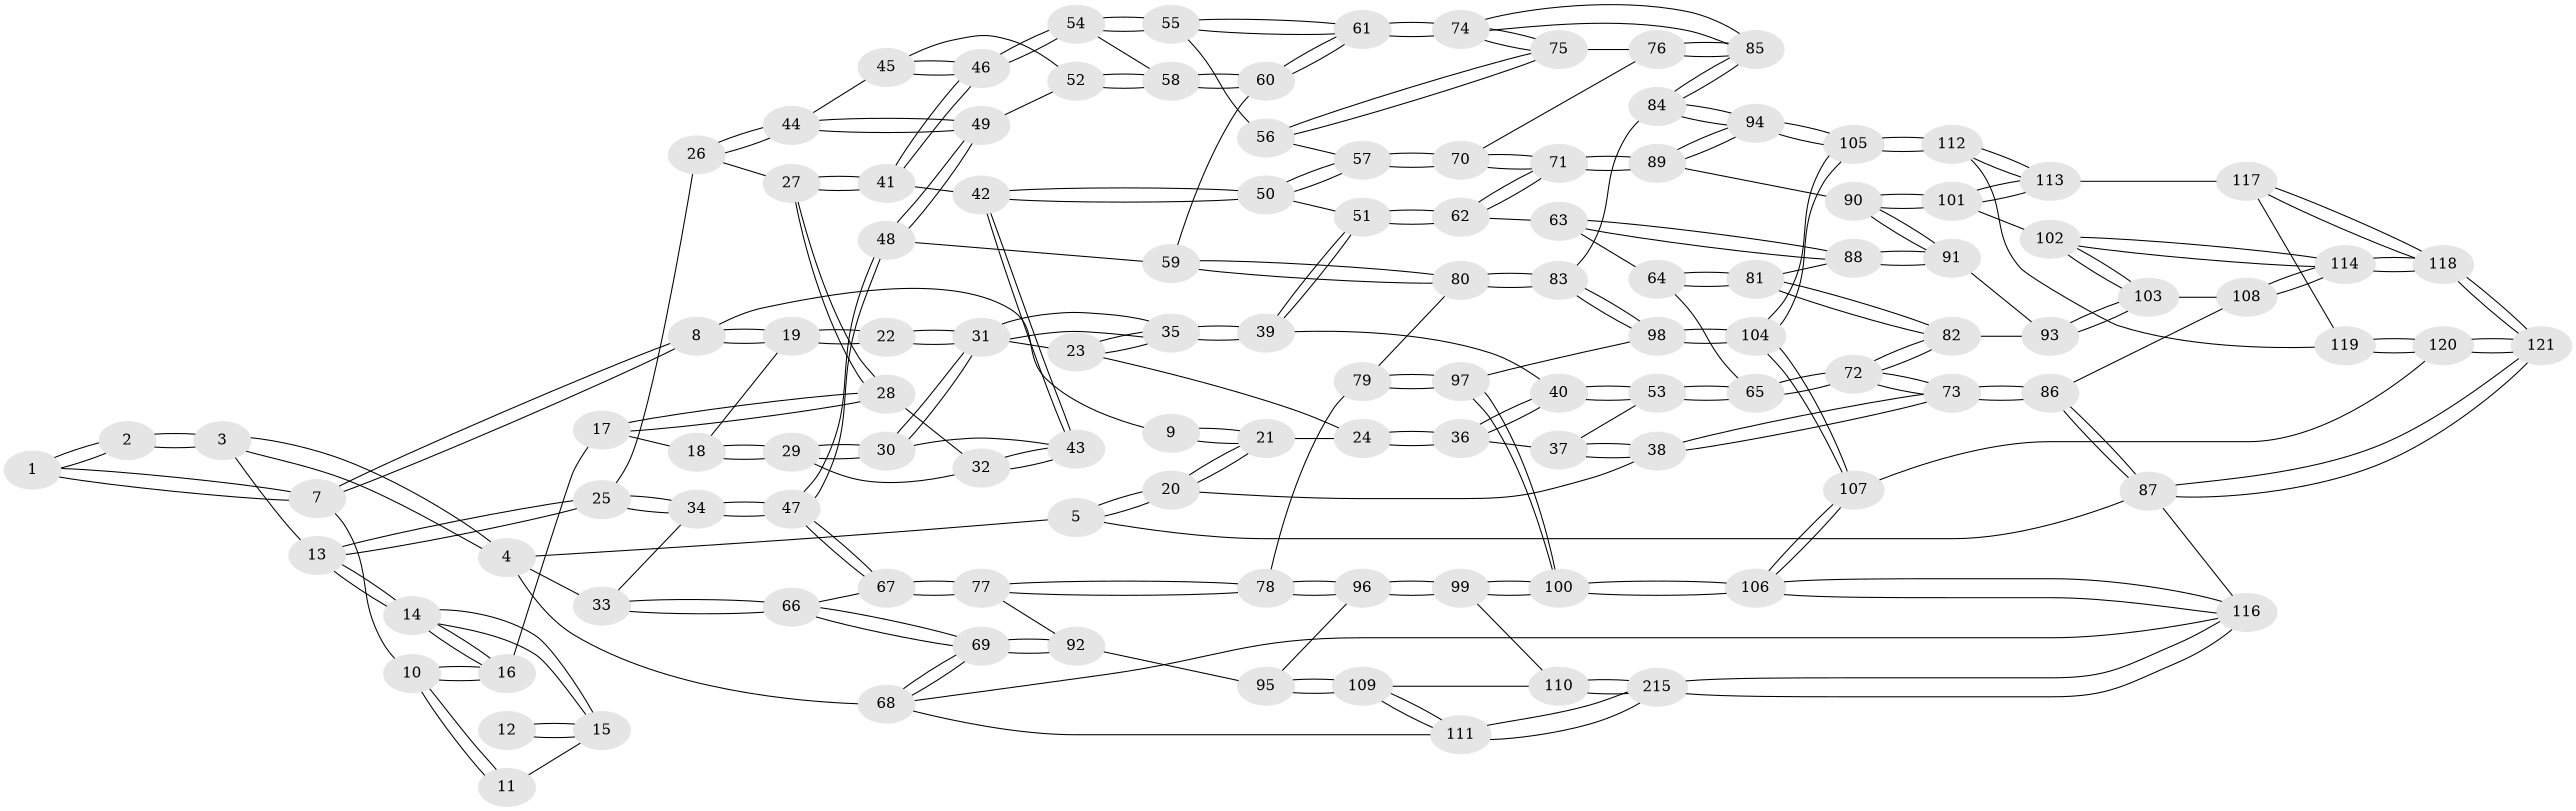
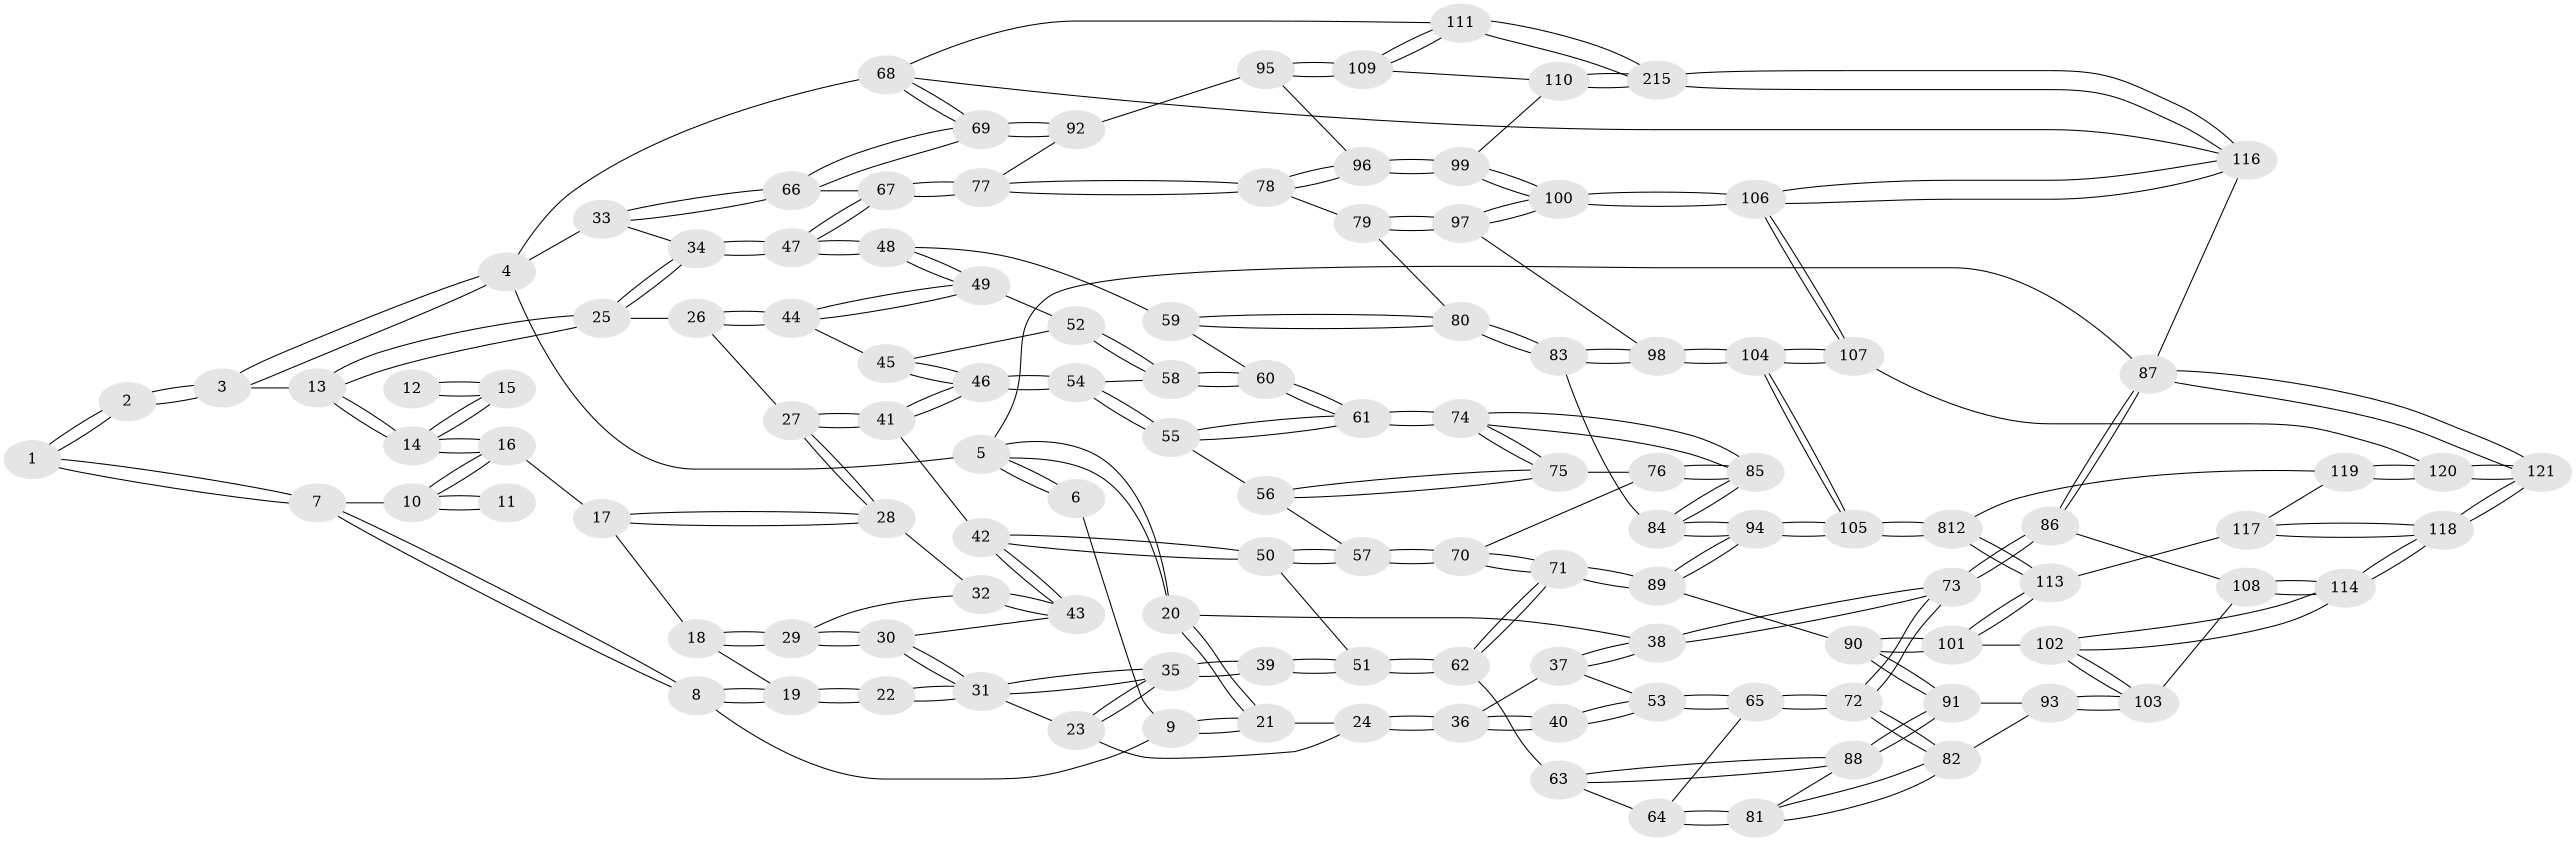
  graph {
    rankdir=LR
    node [color=gray90 style=filled]
    1
    2
    7
    3
    8
    10
    4
    13
    5
    33
    68
    14
    25
+   6
    20
    87
    34
    66
    69
    111
    116
    9
    21
    38
    121
    19
    11
    16
    22
    24
    15
    17
    12
    26
    18
    28
    29
    32
    30
    31
    73
    36
    23
    35
    39
    37
    40
    27
    44
    47
    41
    45
    49
    42
    46
    43
    67
    48
    51
    53
    65
    86
    62
    50
    54
    57
    52
    58
    55
    59
    77
    60
    80
    70
    63
    71
    72
    56
    61
    75
    74
    76
    83
    85
    64
    88
    89
    81
    91
    82
    92
    78
    n93 [label=215]
    95
    94
    90
    93
    108
    79
    96
    97
    99
    98
    100
    84
    103
    104
    105
    114
    101
    102
    113
    109
-   112
+   112 [label=812]
    110
    106
    107
    117
    118
    120
    119
    1 -- 2
    1 -- 2
    1 -- 7
    1 -- 7
    2 -- 3
    2 -- 3
    7 -- 8
    7 -- 8
    7 -- 10
    3 -- 4
    3 -- 4
    3 -- 13
    8 -- 9
    8 -- 19
    8 -- 19
    10 -- 11
    10 -- 11
    10 -- 16
    10 -- 16
    4 -- 5
    4 -- 33
    4 -- 68
    13 -- 14
    13 -- 14
    13 -- 25
    13 -- 25
+   5 -- 6
+   5 -- 6
    5 -- 20
    5 -- 20
    5 -- 87
    33 -- 34
    33 -- 66
    33 -- 66
    68 -- 69
    68 -- 69
    68 -- 111
    68 -- 116
    14 -- 16
    14 -- 16
    14 -- 15
    14 -- 15
    25 -- 34
    25 -- 34
    25 -- 26
+   6 -- 9
    20 -- 21
    20 -- 21
    20 -- 38
    87 -- 116
    87 -- 121
    87 -- 121
    34 -- 47
    34 -- 47
    66 -- 69
    66 -- 69
    66 -- 67
    69 -- 92
    69 -- 92
    111 -- n93
    111 -- n93
    9 -- 21
    9 -- 21
    21 -- 24
    38 -- 73
    38 -- 73
    19 -- 22
    19 -- 22
-   11 -- 15
    16 -- 17
    22 -- 31
    22 -- 31
    24 -- 36
    24 -- 36
    17 -- 18
    17 -- 28
    17 -- 28
    12 -- 15
    12 -- 15
    26 -- 27
    26 -- 44
    26 -- 44
    18 -- 19
    18 -- 29
    18 -- 29
    28 -- 32
    29 -- 32
    29 -- 30
    29 -- 30
    32 -- 43
    32 -- 43
    30 -- 31
    30 -- 31
    30 -- 43
    31 -- 23
    31 -- 35
    31 -- 35
    73 -- 86
    73 -- 86
    36 -- 37
    36 -- 40
    36 -- 40
    23 -- 24
    23 -- 35
    23 -- 35
    35 -- 39
    35 -- 39
-   39 -- 40
    39 -- 51
    39 -- 51
    37 -- 38
    37 -- 38
    37 -- 53
    40 -- 53
    40 -- 53
    27 -- 28
    27 -- 28
    27 -- 41
    27 -- 41
    44 -- 45
    44 -- 49
    44 -- 49
    47 -- 67
    47 -- 67
    47 -- 48
    47 -- 48
    41 -- 42
    41 -- 46
    41 -- 46
    45 -- 46
    45 -- 46
    45 -- 52
    49 -- 52
    42 -- 43
    42 -- 43
    42 -- 50
    42 -- 50
    46 -- 54
    46 -- 54
    67 -- 77
    67 -- 77
    48 -- 49
    48 -- 49
    48 -- 59
    51 -- 62
    51 -- 62
    53 -- 65
    53 -- 65
    65 -- 72
    65 -- 72
    86 -- 87
    86 -- 87
    86 -- 108
    62 -- 63
    62 -- 71
    62 -- 71
    50 -- 51
    50 -- 57
    50 -- 57
    54 -- 58
    54 -- 55
    54 -- 55
    57 -- 70
    57 -- 70
    52 -- 58
    52 -- 58
    58 -- 60
    58 -- 60
    55 -- 56
    55 -- 61
    55 -- 61
    59 -- 60
    59 -- 80
    59 -- 80
    77 -- 92
    77 -- 78
    77 -- 78
    60 -- 61
    60 -- 61
    80 -- 83
    80 -- 83
    70 -- 71
    70 -- 71
    70 -- 76
    63 -- 64
    63 -- 88
    63 -- 88
    71 -- 89
    71 -- 89
    72 -- 73
    72 -- 73
    72 -- 82
    72 -- 82
    56 -- 57
    56 -- 75
    56 -- 75
    61 -- 74
    61 -- 74
    75 -- 76
    74 -- 75
    74 -- 75
    74 -- 85
    74 -- 85
    76 -- 85
    76 -- 85
    83 -- 98
    83 -- 98
    83 -- 84
    64 -- 65
    64 -- 81
    64 -- 81
    88 -- 91
    88 -- 91
    89 -- 94
    89 -- 94
    89 -- 90
    81 -- 88
    81 -- 82
    81 -- 82
    91 -- 93
    82 -- 93
    92 -- 95
    78 -- 79
    78 -- 96
    78 -- 96
    n93 -- 116
    n93 -- 116
    95 -- 96
    95 -- 109
    95 -- 109
    94 -- 105
    94 -- 105
    90 -- 91
    90 -- 91
    90 -- 101
    90 -- 101
    93 -- 103
    93 -- 103
    108 -- 114
    108 -- 114
    79 -- 80
    79 -- 97
    79 -- 97
    96 -- 99
    96 -- 99
    97 -- 98
    97 -- 100
    97 -- 100
    99 -- 100
    99 -- 100
    99 -- 110
    98 -- 104
    98 -- 104
    100 -- 106
    100 -- 106
    84 -- 85
    84 -- 85
    84 -- 94
    84 -- 94
    103 -- 108
    104 -- 105
    104 -- 105
    104 -- 107
    104 -- 107
    105 -- 112
    105 -- 112
    114 -- 118
    114 -- 118
    101 -- 102
    101 -- 113
    101 -- 113
    102 -- 103
    102 -- 103
    102 -- 114
    102 -- 114
    113 -- 117
    109 -- 111
    109 -- 111
    109 -- 110
    112 -- 113
    112 -- 113
    112 -- 119
    110 -- n93
    110 -- n93
    106 -- 116
    106 -- 116
    106 -- 107
    106 -- 107
    107 -- 120
    117 -- 118
    117 -- 118
    117 -- 119
    118 -- 121
    118 -- 121
    120 -- 121
    120 -- 121
    119 -- 120
    119 -- 120
  }
